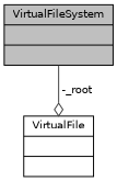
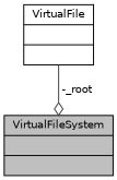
  digraph {
    node [color=black fontname=Helvetica fontsize=10 shape=record style=filled]
    n1 [fillcolor=grey75 fontcolor=black height=0.2 label="{VirtualFileSystem\n||}" width=0.4]
    n2 [fillcolor=white height=0.2 label="{VirtualFile\n||}" width=0.4]
-   n1 -> n2 [arrowhead=odiamond color=grey25 fontname=Helvetica fontsize=10 label=" -_root" labelfontname=Helvetica labelfontsize=10 style=solid]
+   n2 -> n1 [arrowhead=odiamond color=grey25 fontname=Helvetica fontsize=10 label=" -_root" labelfontname=Helvetica labelfontsize=10 style=solid]
  }
